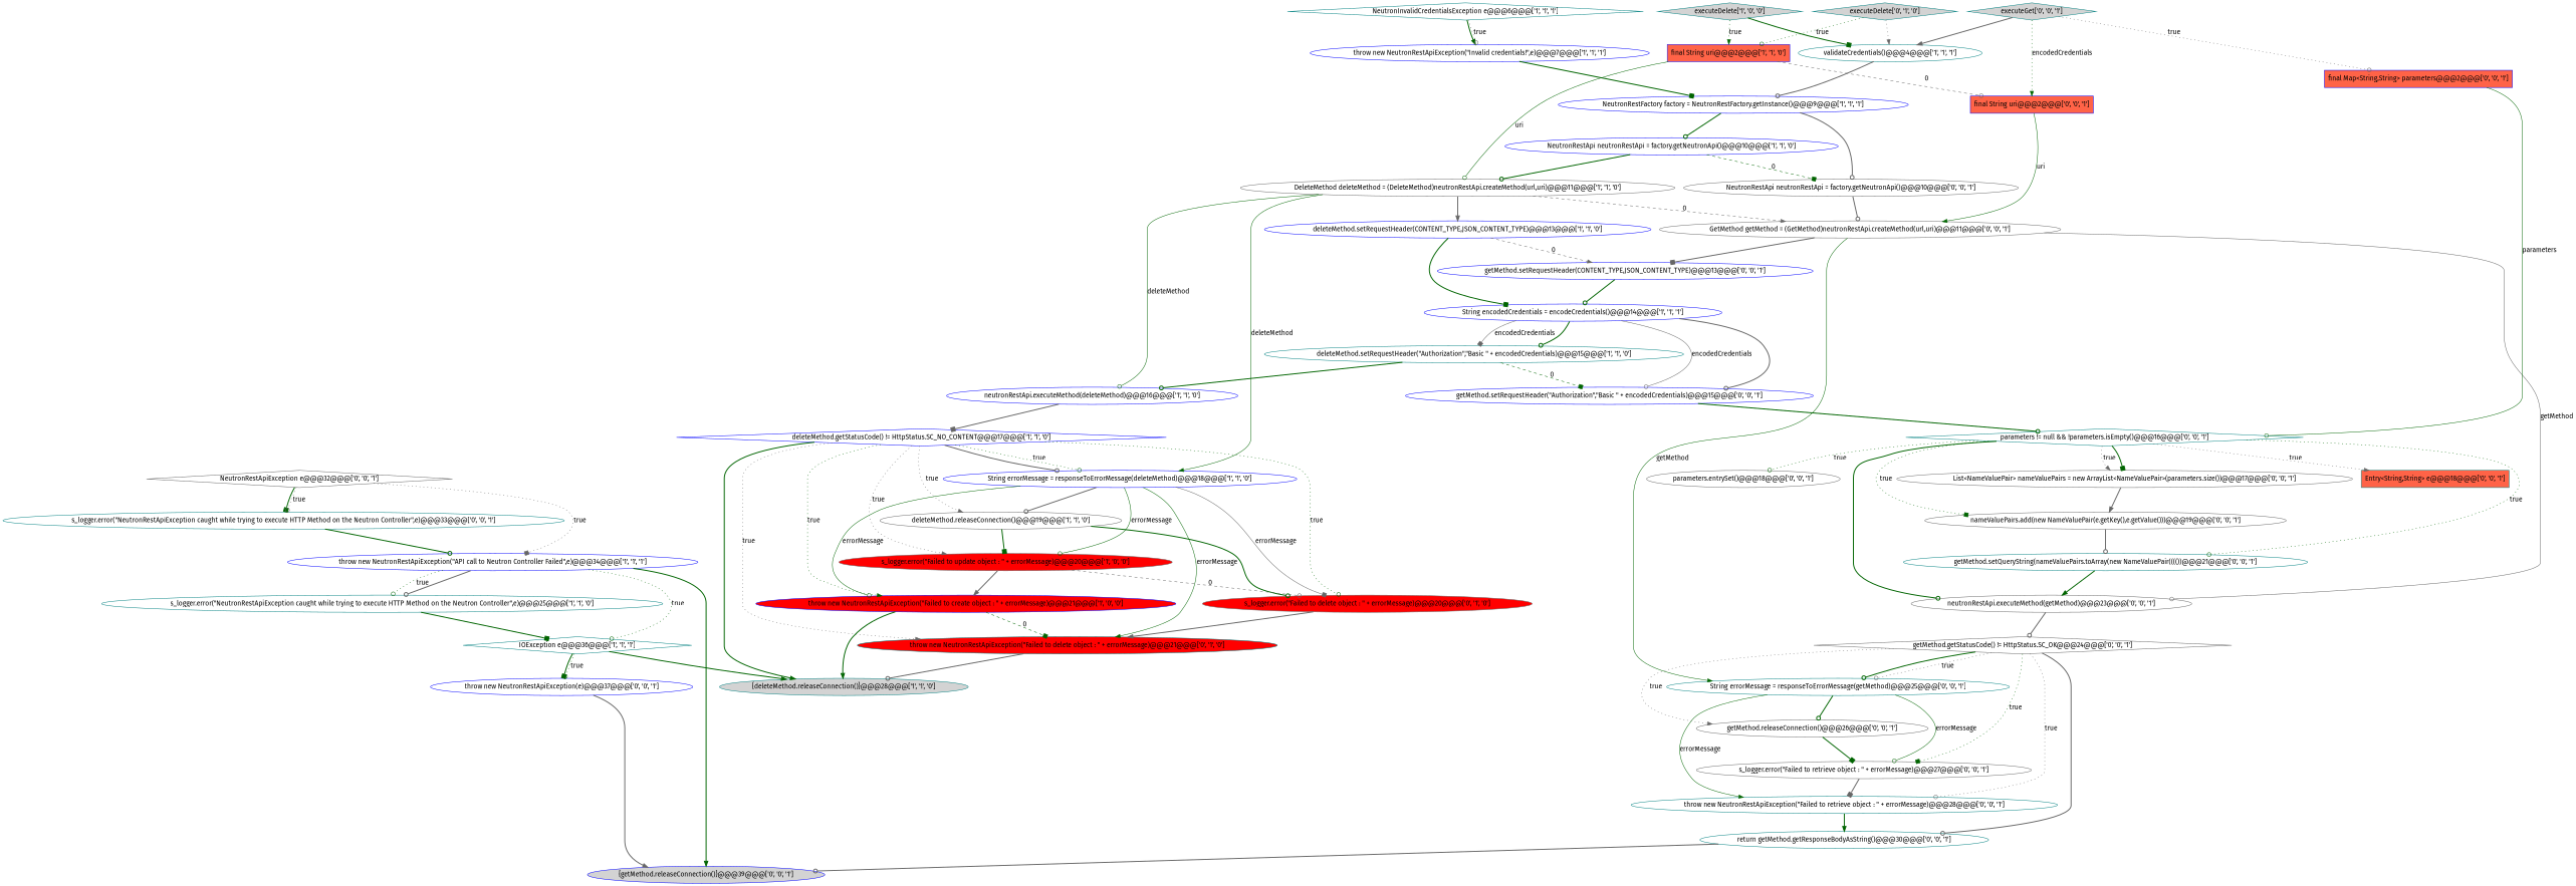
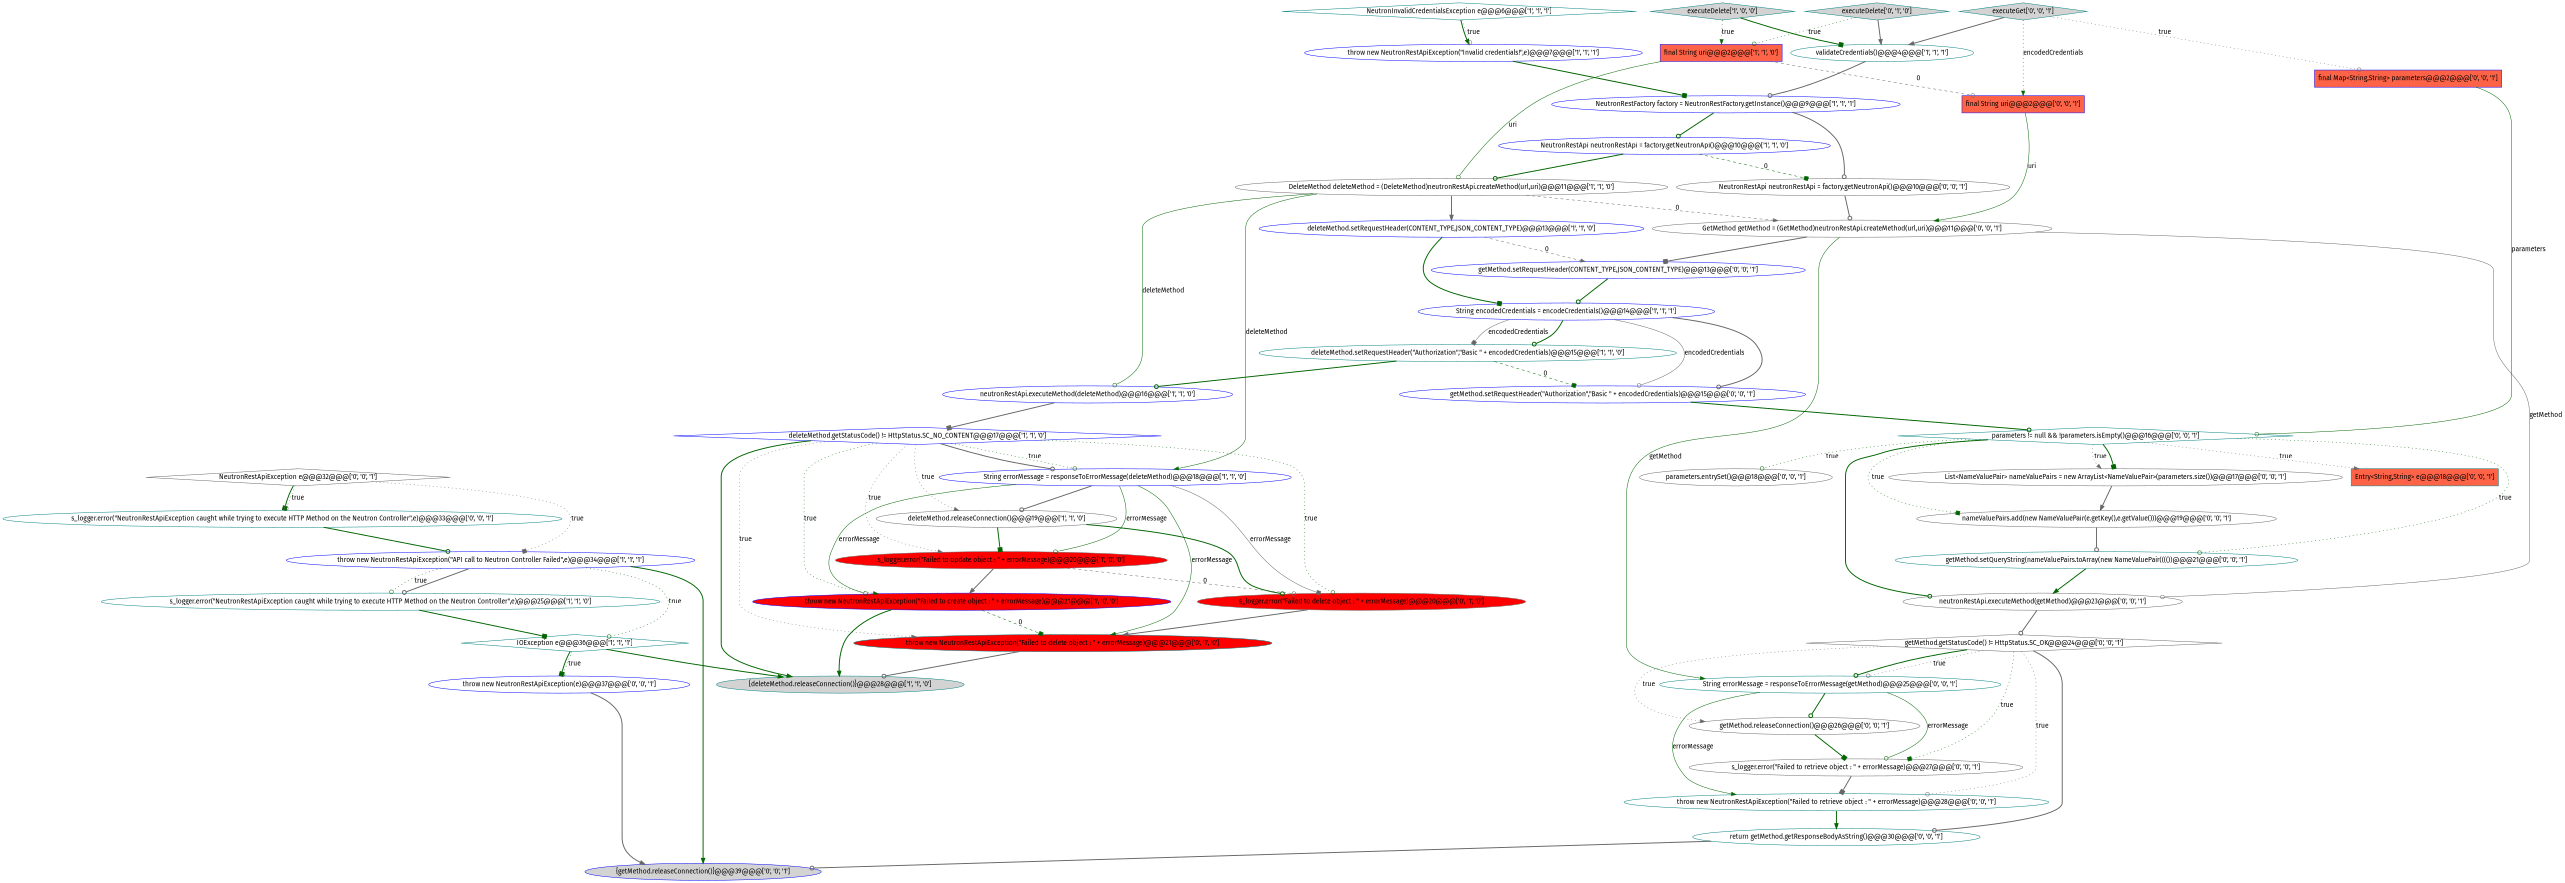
  digraph {
    fontname="Fira Sans"
    node [color=blue fillcolor=white fontname="Fira Sans" shape=ellipse style=filled]
    edge [arrowhead=odot color=darkgreen fontname="Fira Sans" style=bold]
    n1 [color=gray40 label="GetMethod getMethod = (GetMethod)neutronRestApi.createMethod(url,uri)@@@11@@@['0', '0', '1']"]
    n2 [label="getMethod.setRequestHeader(CONTENT_TYPE,JSON_CONTENT_TYPE)@@@13@@@['0', '0', '1']"]
    n3 [color=teal label="String errorMessage = responseToErrorMessage(getMethod)@@@25@@@['0', '0', '1']"]
    n4 [color=gray40 label="neutronRestApi.executeMethod(getMethod)@@@23@@@['0', '0', '1']"]
    n5 [label="String encodedCredentials = encodeCredentials()@@@14@@@['1', '1', '1']"]
    n6 [color=teal label="throw new NeutronRestApiException(\"Failed to retrieve object : \" + errorMessage)@@@28@@@['0', '0', '1']"]
    n7 [color=gray40 label="getMethod.releaseConnection()@@@26@@@['0', '0', '1']"]
    n8 [color=gray40 label="s_logger.error(\"Failed to retrieve object : \" + errorMessage)@@@27@@@['0', '0', '1']"]
    n9 [color=gray40 label="getMethod.getStatusCode() != HttpStatus.SC_OK@@@24@@@['0', '0', '1']" shape=diamond]
    n10 [color=gray40 label="NeutronRestApiException e@@@32@@@['0', '0', '1']" shape=diamond]
    n11 [color=teal label="s_logger.error(\"NeutronRestApiException caught while trying to execute HTTP Method on the Neutron Controller\",e)@@@33@@@['0', '0', '1']"]
    n12 [label="throw new NeutronRestApiException(\"API call to Neutron Controller Failed\",e)@@@34@@@['1', '1', '1']"]
    n13 [color=teal label="s_logger.error(\"NeutronRestApiException caught while trying to execute HTTP Method on the Neutron Controller\",e)@@@25@@@['1', '1', '0']"]
    n14 [color=teal label="IOException e@@@36@@@['1', '1', '1']" shape=diamond]
    n15 [fillcolor=lightgray label="{getMethod.releaseConnection()}@@@39@@@['0', '0', '1']"]
    n16 [label="throw new NeutronRestApiException(e)@@@37@@@['0', '0', '1']"]
    n17 [color=teal fillcolor=lightgray label="{deleteMethod.releaseConnection()}@@@28@@@['1', '1', '0']"]
    n18 [color=teal label="deleteMethod.setRequestHeader(\"Authorization\",\"Basic \" + encodedCredentials)@@@15@@@['1', '1', '0']"]
    n19 [label="getMethod.setRequestHeader(\"Authorization\",\"Basic \" + encodedCredentials)@@@15@@@['0', '0', '1']"]
    n20 [label="NeutronRestApi neutronRestApi = factory.getNeutronApi()@@@10@@@['1', '1', '0']"]
    n21 [color=gray40 label="NeutronRestApi neutronRestApi = factory.getNeutronApi()@@@10@@@['0', '0', '1']"]
    n22 [color=gray40 label="DeleteMethod deleteMethod = (DeleteMethod)neutronRestApi.createMethod(url,uri)@@@11@@@['1', '1', '0']"]
    n23 [label="neutronRestApi.executeMethod(deleteMethod)@@@16@@@['1', '1', '0']"]
    n24 [label="String errorMessage = responseToErrorMessage(deleteMethod)@@@18@@@['1', '1', '0']"]
    n25 [label="deleteMethod.setRequestHeader(CONTENT_TYPE,JSON_CONTENT_TYPE)@@@13@@@['1', '1', '0']"]
    n26 [color=teal label="parameters != null && !parameters.isEmpty()@@@16@@@['0', '0', '1']" shape=diamond]
    n27 [label="deleteMethod.getStatusCode() != HttpStatus.SC_NO_CONTENT@@@17@@@['1', '1', '0']" shape=diamond]
    n28 [color=teal fillcolor=lightgray label="executeDelete['0', '1', '0']" shape=diamond]
    n29 [fillcolor=tomato label="final String uri@@@2@@@['1', '1', '0']" shape=box]
    n30 [color=teal label="validateCredentials()@@@4@@@['1', '1', '1']"]
    n31 [fillcolor=tomato label="final String uri@@@2@@@['0', '0', '1']" shape=box]
    n32 [label="NeutronRestFactory factory = NeutronRestFactory.getInstance()@@@9@@@['1', '1', '1']"]
    n33 [label="throw new NeutronRestApiException(\"Invalid credentials!\",e)@@@7@@@['1', '1', '1']"]
    n34 [color=gray40 fillcolor=red label="s_logger.error(\"Failed to delete object : \" + errorMessage)@@@20@@@['0', '1', '0']"]
    n35 [color=gray40 label="deleteMethod.releaseConnection()@@@19@@@['1', '1', '0']"]
    n36 [color=gray40 fillcolor=red label="s_logger.error(\"Failed to update object : \" + errorMessage)@@@20@@@['1', '0', '0']"]
    n37 [fillcolor=red label="throw new NeutronRestApiException(\"Failed to create object : \" + errorMessage)@@@21@@@['1', '0', '0']"]
    n38 [color=teal fillcolor=red label="throw new NeutronRestApiException(\"Failed to delete object : \" + errorMessage)@@@21@@@['0', '1', '0']"]
    n39 [color=teal label="return getMethod.getResponseBodyAsString()@@@30@@@['0', '0', '1']"]
    n40 [color=teal fillcolor=lightgray label="executeGet['0', '0', '1']" shape=diamond]
    n41 [fillcolor=tomato label="final Map<String,String> parameters@@@2@@@['0', '0', '1']" shape=box]
    n42 [color=teal fillcolor=tomato label="Entry<String,String> e@@@18@@@['0', '0', '1']" shape=box]
    n43 [color=teal label="getMethod.setQueryString(nameValuePairs.toArray(new NameValuePair(((())@@@21@@@['0', '0', '1']"]
    n44 [color=gray40 label="nameValuePairs.add(new NameValuePair(e.getKey(),e.getValue()))@@@19@@@['0', '0', '1']"]
    n45 [color=gray40 label="parameters.entrySet()@@@18@@@['0', '0', '1']"]
    n46 [color=gray40 label="List<NameValuePair> nameValuePairs = new ArrayList<NameValuePair>(parameters.size())@@@17@@@['0', '0', '1']"]
    n47 [color=teal label="NeutronInvalidCredentialsException e@@@6@@@['1', '1', '1']" shape=diamond]
    n48 [color=teal fillcolor=lightgray label="executeDelete['1', '0', '0']" shape=diamond]
    n1 -> n2 [arrowhead=box color=gray40]
    n1 -> n3 [arrowhead=normal label=getMethod style=solid]
    n1 -> n4 [color=gray40 label=getMethod style=solid]
    n2 -> n5
    n3 -> n6 [arrowhead=normal label=errorMessage style=solid]
    n3 -> n7
    n3 -> n8 [label=errorMessage style=solid]
    n4 -> n9 [color=gray40]
    n5 -> n18
    n5 -> n18 [arrowhead=box color=gray40 label=encodedCredentials style=solid]
    n5 -> n19 [color=gray40]
    n5 -> n19 [color=gray40 label=encodedCredentials style=solid]
    n6 -> n39 [arrowhead=normal]
    n7 -> n8 [arrowhead=box]
    n8 -> n6 [arrowhead=box color=gray40]
    n9 -> n3
    n9 -> n3 [color=gray40 label=true style=dotted]
    n9 -> n6 [color=gray40 label=true style=dotted]
    n9 -> n7 [arrowhead=normal color=gray40 label=true style=dotted]
    n9 -> n8 [arrowhead=box label=true style=dotted]
    n9 -> n39 [color=gray40]
    n10 -> n11 [arrowhead=box]
    n10 -> n11 [color=gray40 label=true style=dotted]
    n10 -> n12 [arrowhead=box color=gray40 label=true style=dotted]
    n11 -> n12
    n12 -> n13 [color=gray40]
    n12 -> n13 [label=true style=dotted]
    n12 -> n14 [label=true style=dotted]
    n12 -> n15 [arrowhead=normal]
    n13 -> n14 [arrowhead=box]
    n14 -> n16 [arrowhead=box]
    n14 -> n16 [label=true style=dotted]
    n14 -> n17 [arrowhead=normal]
    n16 -> n15 [arrowhead=normal color=gray40]
    n18 -> n19 [arrowhead=box label=0 style=dashed]
    n18 -> n23
    n19 -> n26
    n20 -> n21 [arrowhead=box label=0 style=dashed]
    n20 -> n22
    n21 -> n1 [color=gray40]
    n22 -> n1 [arrowhead=normal color=gray40 label=0 style=dashed]
    n22 -> n23 [label=deleteMethod style=solid]
    n22 -> n24 [arrowhead=normal label=deleteMethod style=solid]
    n22 -> n25 [arrowhead=normal color=gray40]
    n23 -> n27 [arrowhead=box color=gray40]
    n24 -> n34 [arrowhead=box color=gray40 label=errorMessage style=solid]
    n24 -> n35 [color=gray40]
    n24 -> n36 [label=errorMessage style=solid]
    n24 -> n37 [label=errorMessage style=solid]
    n24 -> n38 [arrowhead=normal label=errorMessage style=solid]
    n25 -> n2 [arrowhead=normal color=gray40 label=0 style=dashed]
    n25 -> n5 [arrowhead=box]
    n26 -> n4
    n26 -> n42 [arrowhead=normal color=gray40 label=true style=dotted]
    n26 -> n43 [label=true style=dotted]
    n26 -> n44 [arrowhead=box label=true style=dotted]
    n26 -> n45 [label=true style=dotted]
    n26 -> n46 [arrowhead=box]
    n26 -> n46 [arrowhead=normal color=gray40 label=true style=dotted]
    n27 -> n17 [arrowhead=normal]
    n27 -> n24 [label=true style=dotted]
    n27 -> n24 [color=gray40]
    n27 -> n34 [label=true style=dotted]
    n27 -> n35 [arrowhead=normal color=gray40 label=true style=dotted]
    n27 -> n36 [arrowhead=normal color=gray40 label=true style=dotted]
    n27 -> n37 [arrowhead=normal label=true style=dotted]
    n27 -> n38 [arrowhead=normal color=gray40 label=true style=dotted]
    n28 -> n29 [label=true style=dotted]
-   n28 -> n30 [arrowhead=normal color=gray40 style=dotted]
+   n28 -> n30 [arrowhead=normal color=gray40]
    n29 -> n22 [label=uri style=solid]
    n29 -> n31 [color=gray40 label=0 style=dashed]
    n30 -> n32 [color=gray40]
    n31 -> n1 [arrowhead=normal label=uri style=solid]
    n32 -> n20
    n32 -> n21 [color=gray40]
    n33 -> n32 [arrowhead=box]
    n34 -> n38 [arrowhead=normal color=gray40]
    n35 -> n34
    n35 -> n36 [arrowhead=box]
    n36 -> n34 [color=gray40 label=0 style=dashed]
    n36 -> n37 [arrowhead=normal color=gray40]
    n37 -> n17 [arrowhead=normal]
    n37 -> n38 [arrowhead=box label=0 style=dashed]
    n38 -> n17 [color=gray40]
    n39 -> n15 [color=gray40]
    n40 -> n30 [arrowhead=normal color=gray40]
    n40 -> n31 [arrowhead=normal label=encodedCredentials style=dotted]
    n40 -> n41 [color=gray40 label=true style=dotted]
    n41 -> n26 [label=parameters style=solid]
    n43 -> n4 [arrowhead=normal]
    n44 -> n43 [color=gray40]
    n46 -> n44 [arrowhead=normal color=gray40]
    n47 -> n33 [arrowhead=normal]
    n47 -> n33 [color=gray40 label=true style=dotted]
    n48 -> n29 [arrowhead=normal label=true style=dotted]
    n48 -> n30 [arrowhead=box]
  }
